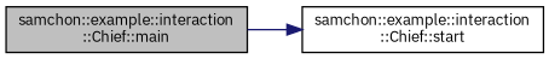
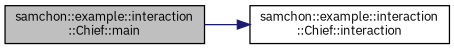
  digraph {
    rankdir=LR
    fontname="IBM Plex Sans"
    node [color=black fontname="IBM Plex Sans" fontsize=10 shape=record style=filled]
    n1 [fillcolor=grey75 fontcolor=black height=0.2 label="samchon::example::interaction\l::Chief::main" width=0.4]
-   n2 [fillcolor=white height=0.2 label="samchon::example::interaction\l::Chief::start" width=0.4]
+   n2 [fillcolor=white height=0.2 label="samchon::example::interaction\l::Chief::interaction" width=0.4]
    n1 -> n2 [color=midnightblue fontname="IBM Plex Sans" fontsize=10 labelfontname=Helvetica labelfontsize=10 style=solid]
  }
